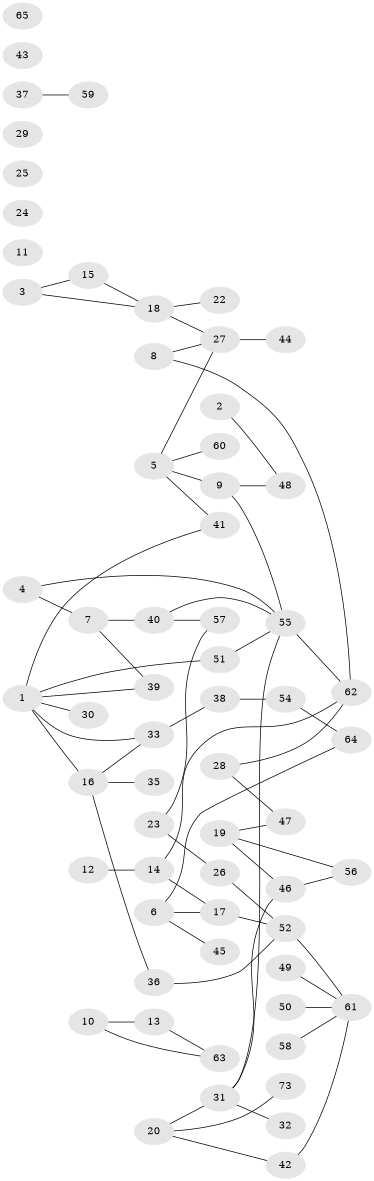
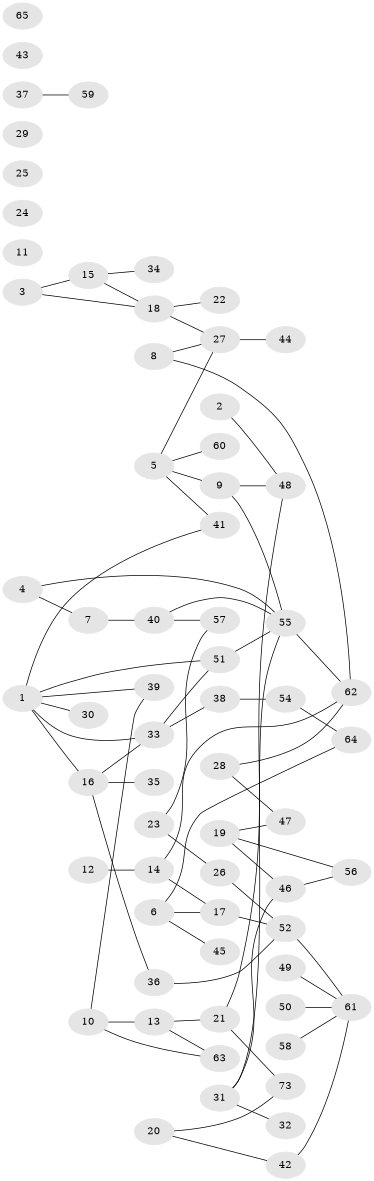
  graph {
    rankdir=LR
    node [color=gray90 style=filled]
    1
    16
    30
    33
    39
    41
    51
    36
    35
    38
    49
    61
    55
    2
    48
    3
    15
    18
+   34
    27
    22
    4
    7
    40
    62
    5
    9
    60
    44
    6
    17
    45
    64
    52
    57
    8
    10
    13
    63
+   21
    11
    12
    14
    n44 [label=73]
    19
    46
    47
    56
    20
    31
    42
    32
    23
    26
    24
    25
    28
    29
    54
    37
    59
    43
    50
    58
    65
    1 -- 16
    1 -- 30
    1 -- 33
    1 -- 39
    1 -- 41
    1 -- 51
    16 -- 33
    16 -- 36
    16 -- 35
+   33 -- 51
    33 -- 38
    51 -- 55
    36 -- 52
    38 -- 54
    49 -- 61
    55 -- 62
    2 -- 48
    3 -- 15
    3 -- 18
    15 -- 18
+   15 -- 34
    18 -- 27
    18 -- 22
    27 -- 44
    4 -- 55
    4 -- 7
    7 -- 40
    40 -- 55
    40 -- 57
    5 -- 41
    5 -- 27
    5 -- 9
    5 -- 60
    9 -- 55
    9 -- 48
    6 -- 17
    6 -- 45
    6 -- 64
    17 -- 52
    52 -- 61
    8 -- 27
    8 -- 62
-   7 -- 39
+   10 -- 39
    10 -- 13
    10 -- 63
    13 -- 63
+   13 -- 21
+   21 -- 48
+   21 -- n44
    12 -- 14
    14 -- 62
    14 -- 17
    19 -- 46
    19 -- 47
    19 -- 56
    46 -- 56
    20 -- n44
-   20 -- 31
    20 -- 42
    31 -- 55
    31 -- 46
    31 -- 32
    42 -- 61
    23 -- 57
    23 -- 26
    26 -- 52
    28 -- 62
    28 -- 47
    54 -- 64
    37 -- 59
    50 -- 61
    58 -- 61
  }
